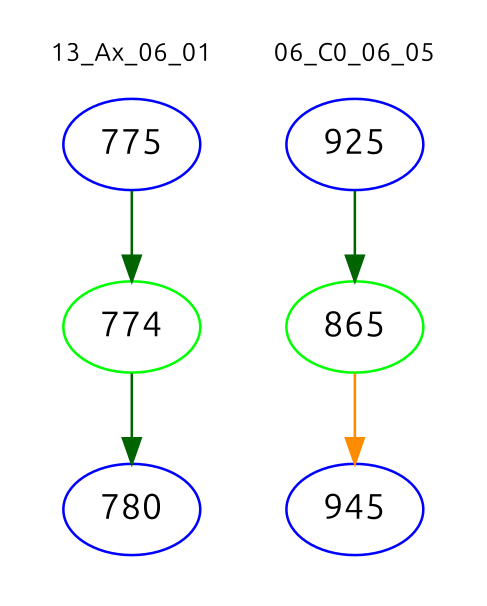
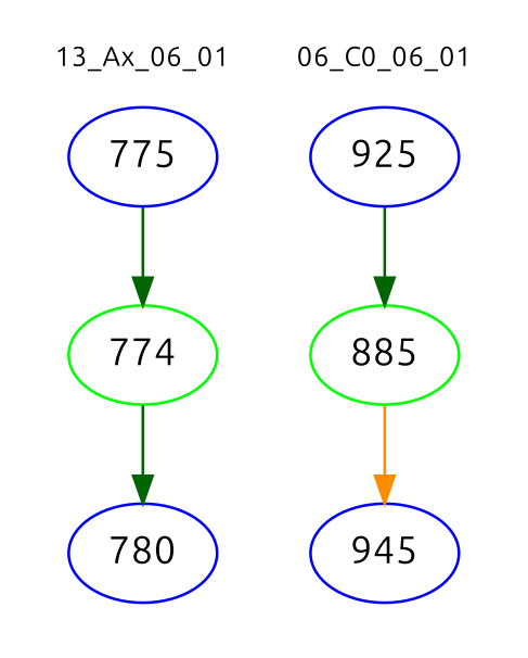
  digraph {
    fontname=Ubuntu
    node [color=blue fontname=Ubuntu]
    edge [color=darkgreen fontname=Ubuntu]
    n1 [label=775]
    n2 [color=green label=774]
    n3 [label=780]
    n4 [label=925]
-   n5 [color=green label=865]
+   n5 [color=green label=885]
    n6 [label=945]
    subgraph cluster_1 {
      color=white
      fontsize=10
      label="13_Ax_06_01"
      n1
      n2
      n3
    }
    subgraph cluster_2 {
      color=white
      fontsize=10
-     label="06_C0_06_05"
+     label="06_C0_06_01"
      n4
      n5
      n6
    }
    n1 -> n2
    n2 -> n3
    n4 -> n5
    n5 -> n6 [color=darkorange]
  }
